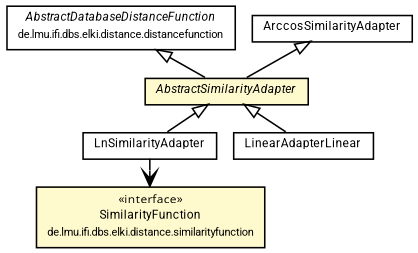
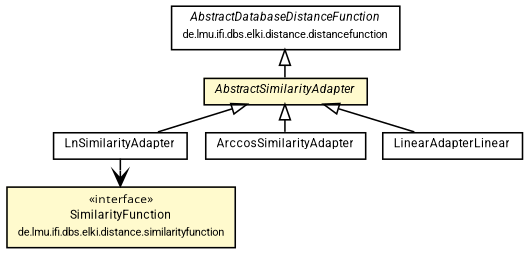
  digraph {
    fontname="Open Sans"
    nodesep=0.15
    rankdir=TB
    ranksep=0.25
    node [fontcolor=black fontname="Open Sans" fontsize=8 margin=0 shape=plaintext]
    edge [arrowtail=empty color=black dir=back fontname="Open Sans" fontsize=7 labelfontname=Roboto labelfontsize=7 weight=10]
    n1 [height=0 label=<<table title="de.lmu.ifi.dbs.elki.distance.similarityfunction.SimilarityFunction" border="0" cellborder="1" cellspacing="0" cellpadding="2" bgcolor="LemonChiffon" href="../../similarityfunction/SimilarityFunction.html" target="_parent"> 		<tr><td><table border="0" cellspacing="0" cellpadding="1"> 		<tr><td align="center" balign="center"> &#171;interface&#187; </td></tr> 		<tr><td align="center" balign="center"> <font face="Roboto">SimilarityFunction</font> </td></tr> 		<tr><td align="center" balign="center"> <font face="Roboto" point-size="7.0">de.lmu.ifi.dbs.elki.distance.similarityfunction</font> </td></tr> 		</table></td></tr> 		</table>> width=0]
    n2 [height=0 label=<<table title="de.lmu.ifi.dbs.elki.distance.distancefunction.AbstractDatabaseDistanceFunction" border="0" cellborder="1" cellspacing="0" cellpadding="2" href="../AbstractDatabaseDistanceFunction.html" target="_parent"> 		<tr><td><table border="0" cellspacing="0" cellpadding="1"> 		<tr><td align="center" balign="center"> <font face="Roboto"><i>AbstractDatabaseDistanceFunction</i></font> </td></tr> 		<tr><td align="center" balign="center"> <font face="Roboto" point-size="7.0">de.lmu.ifi.dbs.elki.distance.distancefunction</font> </td></tr> 		</table></td></tr> 		</table>> width=0]
    n3 [height=0 label=<<table title="de.lmu.ifi.dbs.elki.distance.distancefunction.adapter.AbstractSimilarityAdapter" border="0" cellborder="1" cellspacing="0" cellpadding="2" bgcolor="lemonChiffon" href="AbstractSimilarityAdapter.html" target="_parent"> 		<tr><td><table border="0" cellspacing="0" cellpadding="1"> 		<tr><td align="center" balign="center"> <font face="Roboto"><i>AbstractSimilarityAdapter</i></font> </td></tr> 		</table></td></tr> 		</table>> width=0]
    n4 [height=0 label=<<table title="de.lmu.ifi.dbs.elki.distance.distancefunction.adapter.LnSimilarityAdapter" border="0" cellborder="1" cellspacing="0" cellpadding="2" href="LnSimilarityAdapter.html" target="_parent"> 		<tr><td><table border="0" cellspacing="0" cellpadding="1"> 		<tr><td align="center" balign="center"> <font face="Roboto">LnSimilarityAdapter</font> </td></tr> 		</table></td></tr> 		</table>> width=0]
    n5 [height=0 label=<<table title="de.lmu.ifi.dbs.elki.distance.distancefunction.adapter.ArccosSimilarityAdapter" border="0" cellborder="1" cellspacing="0" cellpadding="2" href="ArccosSimilarityAdapter.html" target="_parent"> 		<tr><td><table border="0" cellspacing="0" cellpadding="1"> 		<tr><td align="center" balign="center"> <font face="Roboto">ArccosSimilarityAdapter</font> </td></tr> 		</table></td></tr> 		</table>> width=0]
    n6 [height=0 label=<<table title="de.lmu.ifi.dbs.elki.distance.distancefunction.adapter.LinearAdapterLinear" border="0" cellborder="1" cellspacing="0" cellpadding="2" href="LinearAdapterLinear.html" target="_parent"> 		<tr><td><table border="0" cellspacing="0" cellpadding="1"> 		<tr><td align="center" balign="center"> <font face="Roboto">LinearAdapterLinear</font> </td></tr> 		</table></td></tr> 		</table>> width=0]
    n2 -> n3
    n3 -> n4
-   n5 -> n3
+   n3 -> n5
    n3 -> n6
    n4 -> n1 [arrowhead=open weight=1 arrowtail="" dir=""]
  }
